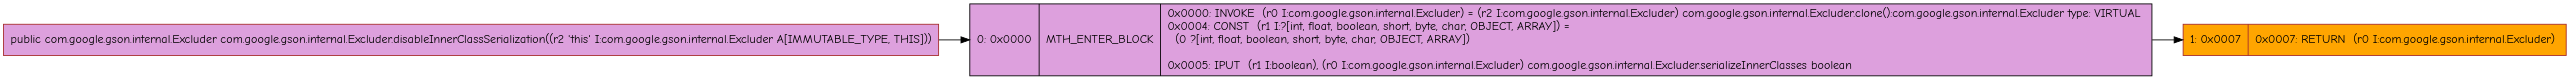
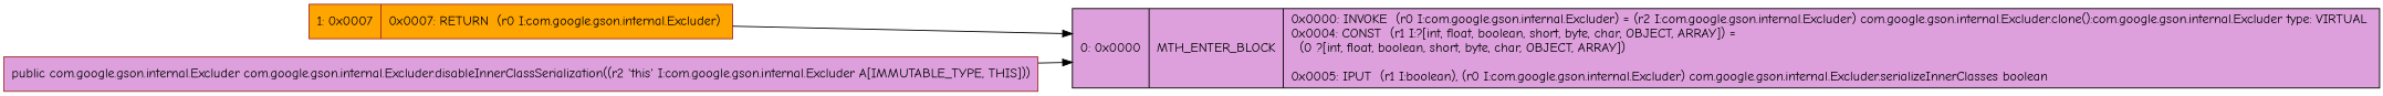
  digraph {
    rankdir=LR
    fontname="Comic Neue"
    node [shape=record style=filled fillcolor=plum color=brown fontname="Comic Neue"]
    edge [fontname="Comic Neue"]
    n1 [label="{0\:\ 0x0000|MTH_ENTER_BLOCK\l|0x0000: INVOKE  (r0 I:com.google.gson.internal.Excluder) = (r2 I:com.google.gson.internal.Excluder) com.google.gson.internal.Excluder.clone():com.google.gson.internal.Excluder type: VIRTUAL \l0x0004: CONST  (r1 I:?[int, float, boolean, short, byte, char, OBJECT, ARRAY]) = \l  (0 ?[int, float, boolean, short, byte, char, OBJECT, ARRAY])\l \l0x0005: IPUT  (r1 I:boolean), (r0 I:com.google.gson.internal.Excluder) com.google.gson.internal.Excluder.serializeInnerClasses boolean \l}" color=black]
    n2 [label="{1\:\ 0x0007|0x0007: RETURN  (r0 I:com.google.gson.internal.Excluder) \l}" fillcolor=orange]
    n3 [label="{public com.google.gson.internal.Excluder com.google.gson.internal.Excluder.disableInnerClassSerialization((r2 'this' I:com.google.gson.internal.Excluder A[IMMUTABLE_TYPE, THIS])) }"]
-   n1 -> n2
+   n2 -> n1
    n3 -> n1
  }
